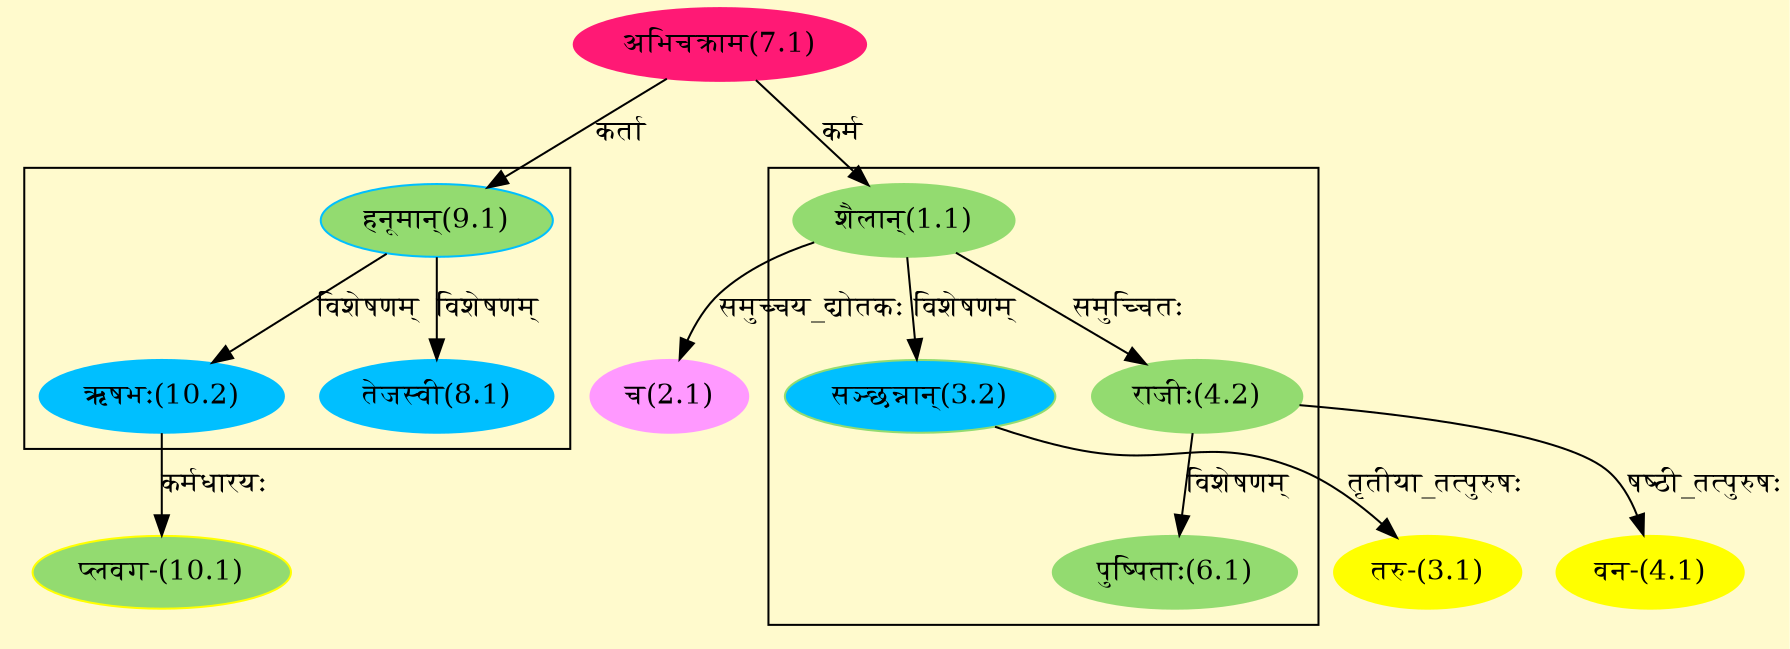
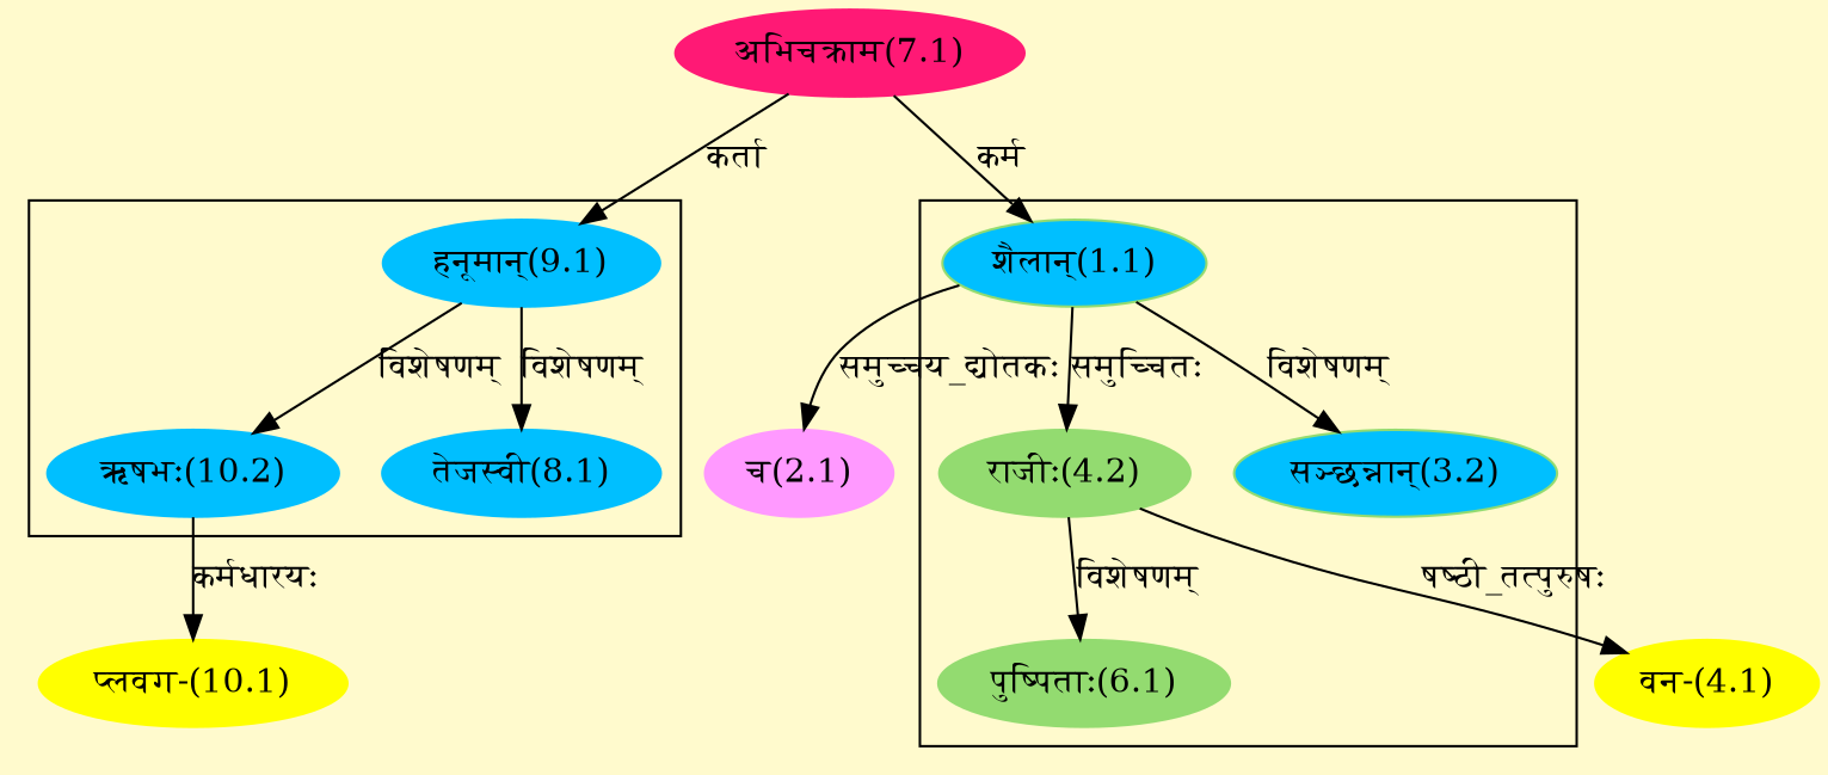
  digraph {
    bgcolor=lemonchiffon1
    compound=true
    rankdir=BT
    node [color="#93DB70" style=filled]
    edge [dir=back]
    n1 [fillcolor="#00BFFF" label="सञ्छन्नान्(3.2)"]
-   n2 [label="शैलान्(1.1)"]
+   n2 [label="शैलान्(1.1)" fillcolor="#00BFFF"]
    n3 [label="राजीः(4.2)"]
    n4 [label="पुष्पिताः(6.1)"]
    n5 [color="#00BFFF" label="तेजस्वी(8.1)"]
-   n6 [color="#00BFFF" label="हनूमान्(9.1)" fillcolor="#93DB70"]
+   n6 [color="#00BFFF" label="हनूमान्(9.1)"]
    n7 [color="#00BFFF" label="ऋषभः(10.2)"]
    n8 [color="#FF1975" label="अभिचक्राम(7.1)"]
    n9 [color="#FF99FF" label="च(2.1)"]
-   n10 [color="#FFFF00" label="तरु-(3.1)"]
    n11 [color="#FFFF00" label="वन-(4.1)"]
-   n12 [color="#FFFF00" label="प्लवग-(10.1)" fillcolor="#93DB70"]
+   n12 [color="#FFFF00" label="प्लवग-(10.1)"]
    subgraph cluster_1 {
      n1
      n2
      n3
      n4
    }
    subgraph cluster_2 {
      n5
      n6
      n7
    }
    n1 -> n2 [label="विशेषणम्"]
    n2 -> n8 [label="कर्म"]
    n3 -> n2 [label="समुच्चितः"]
    n4 -> n3 [label="विशेषणम्"]
    n5 -> n6 [label="विशेषणम्"]
    n6 -> n8 [label="कर्ता"]
    n7 -> n6 [label="विशेषणम्"]
    n9 -> n2 [label="समुच्चय_द्योतकः"]
-   n10 -> n1 [label="तृतीया_तत्पुरुषः"]
    n11 -> n3 [label="षष्ठी_तत्पुरुषः"]
    n12 -> n7 [label="कर्मधारयः"]
  }
